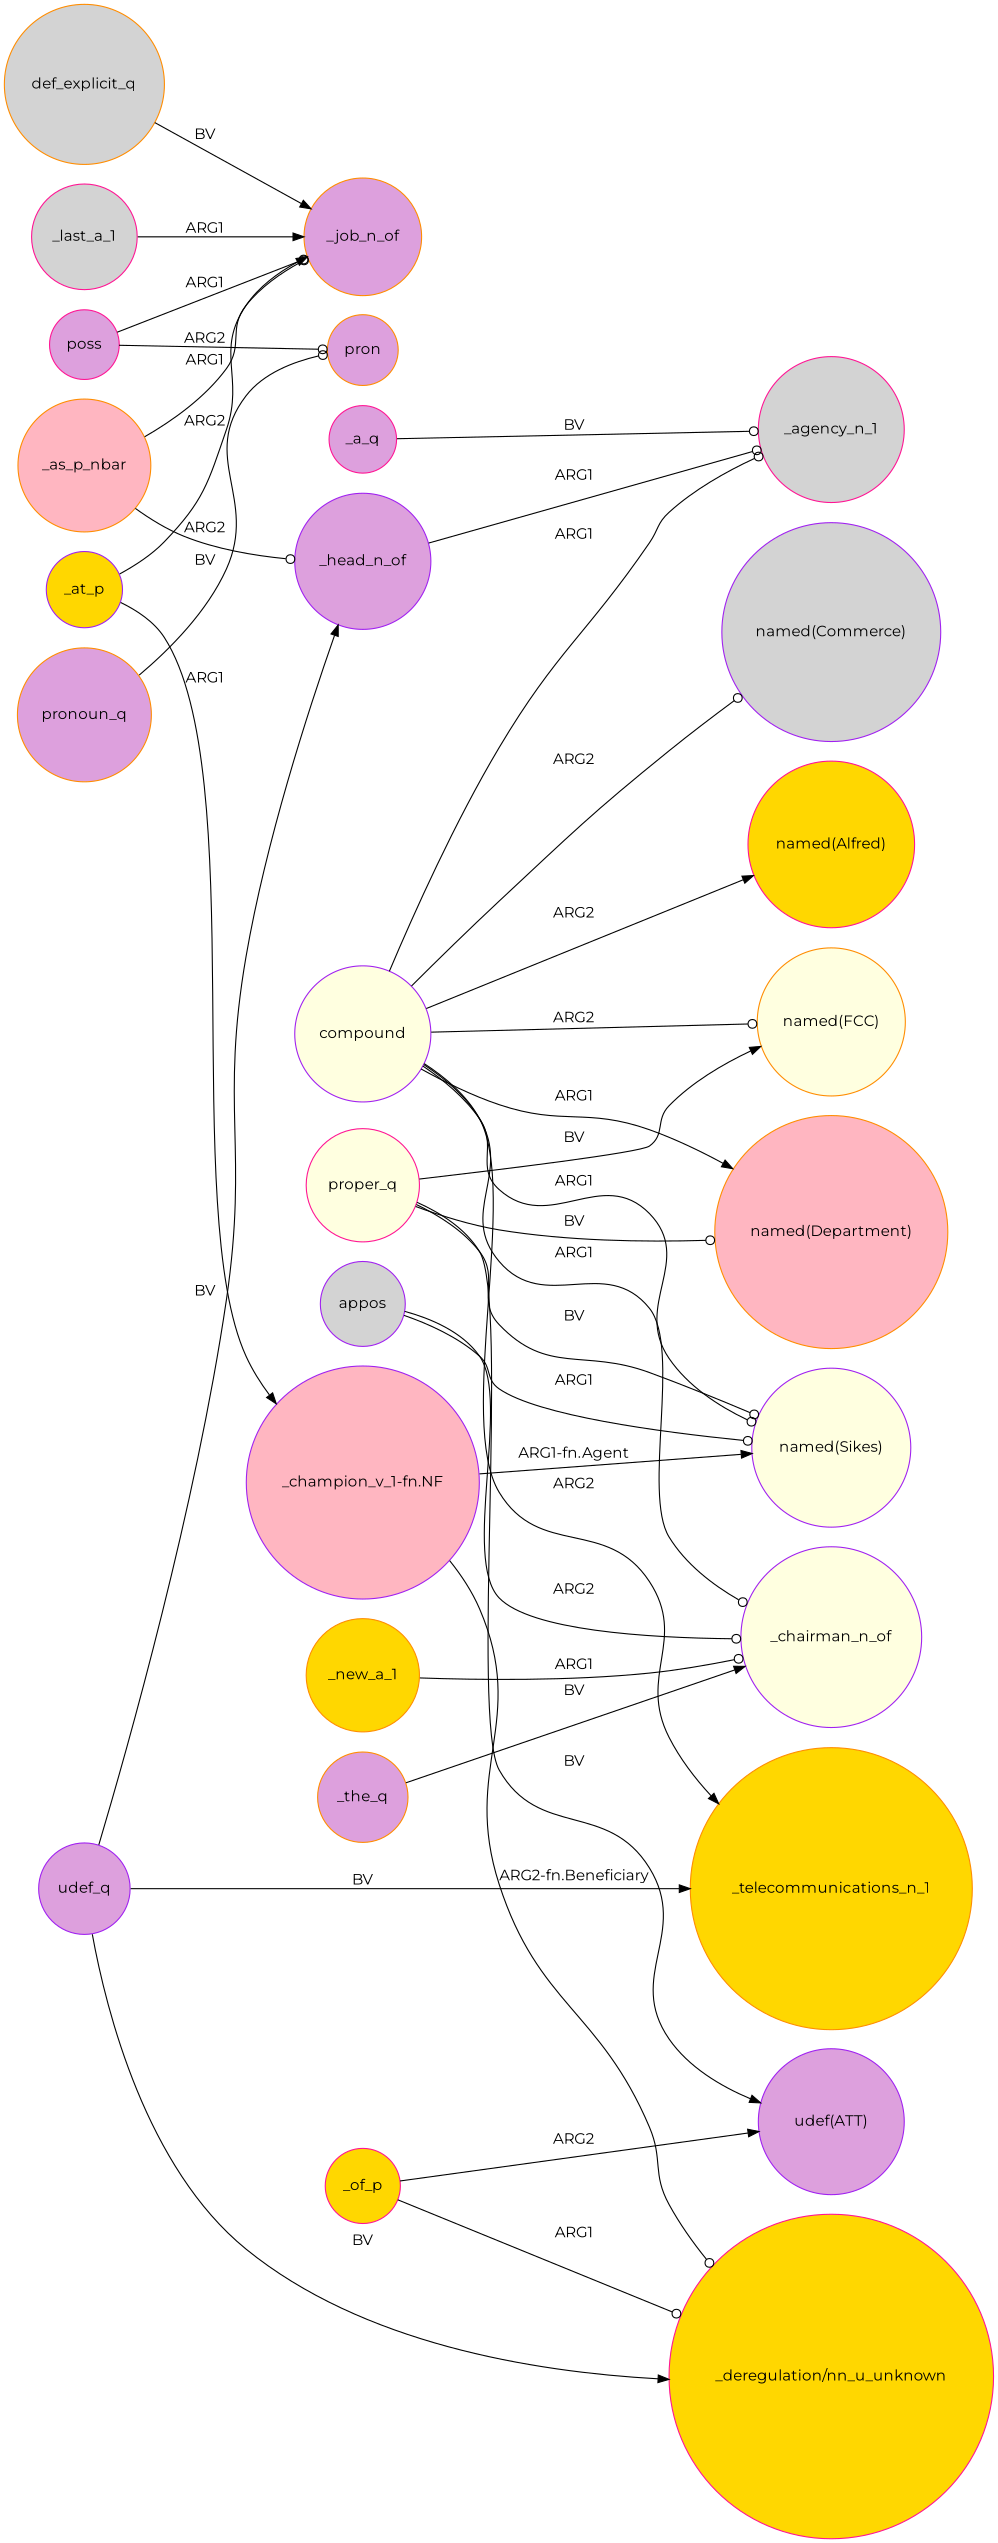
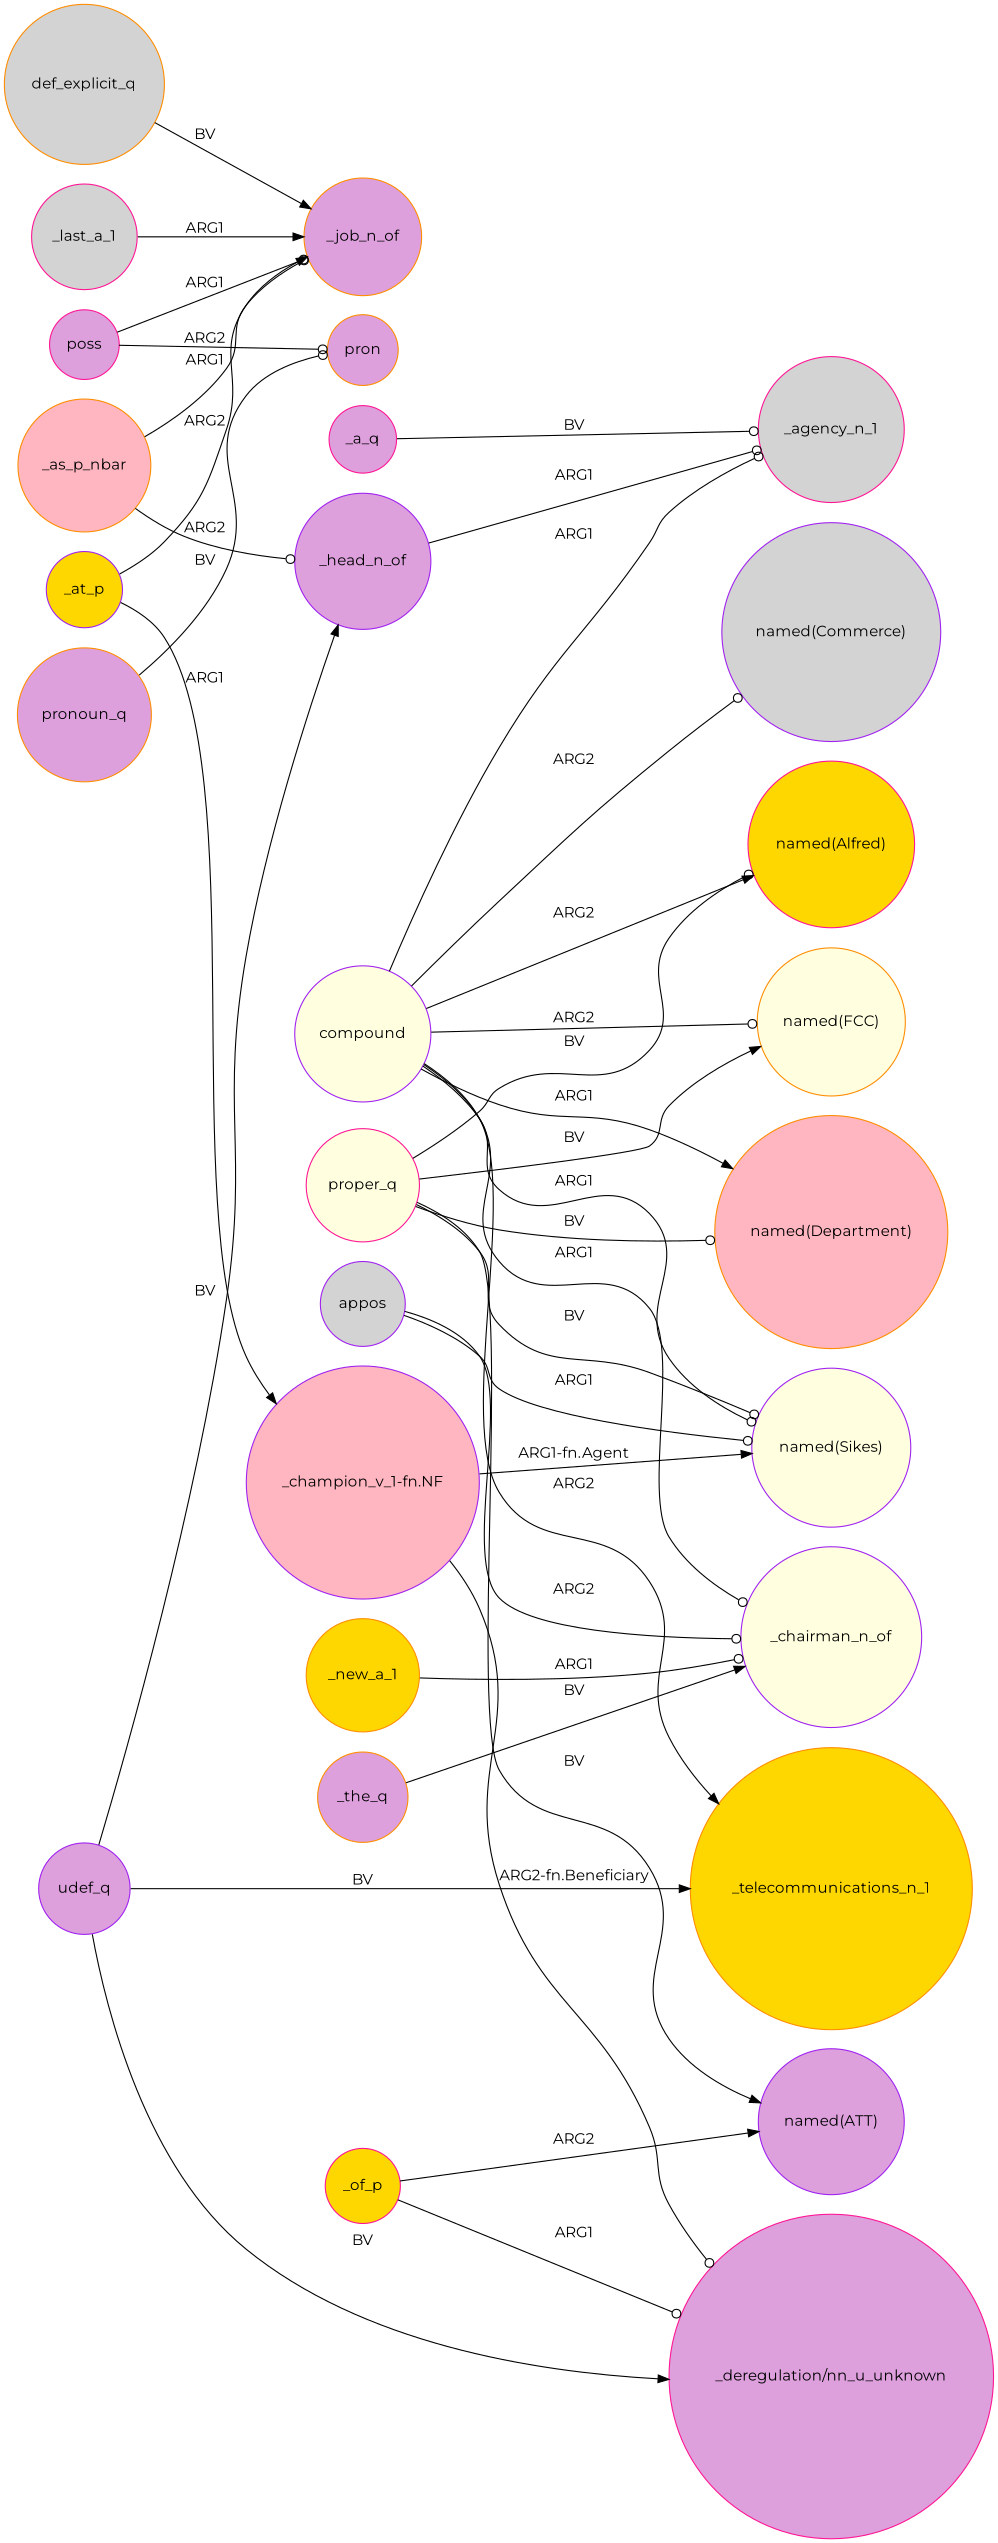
  digraph {
    fontname=Montserrat
    rankdir=LR
    node [color=purple fillcolor=plum fontname=Montserrat shape=circle style=filled]
    edge [arrowhead=odot fontname=Montserrat]
    compound [fillcolor=lightyellow]
    _agency_n_1 [color=deeppink fillcolor=lightgrey]
    _chairman_n_of [fillcolor=lightyellow]
    "named(FCC)" [color=darkorange fillcolor=lightyellow]
    "named(Sikes)" [fillcolor=lightyellow]
    "named(Alfred)" [color=deeppink fillcolor=gold]
    _telecommunications_n_1 [color=darkorange fillcolor=gold]
    "named(Commerce)" [fillcolor=lightgrey]
    "named(Department)" [color=darkorange fillcolor=lightpink]
    poss [color=deeppink]
    pron [color=darkorange]
    _job_n_of [color=darkorange]
    proper_q [color=deeppink fillcolor=lightyellow]
-   "named(ATT)" [label="udef(ATT)"]
+   "named(ATT)"
    _as_p_nbar [color=darkorange fillcolor=lightpink]
    _head_n_of
    "_champion_v_1-fn.NF" [fillcolor=lightpink]
-   "_deregulation/nn_u_unknown" [color=deeppink fillcolor=gold]
+   "_deregulation/nn_u_unknown" [color=deeppink]
    _of_p [color=deeppink fillcolor=gold]
    _at_p [fillcolor=gold]
    udef_q
    pronoun_q [color=darkorange]
    appos [fillcolor=lightgrey]
    _last_a_1 [color=deeppink fillcolor=lightgrey]
    _the_q [color=darkorange]
    def_explicit_q [color=darkorange fillcolor=lightgrey]
    _new_a_1 [color=darkorange fillcolor=gold]
    _a_q [color=deeppink]
    compound -> _agency_n_1 [label=ARG1]
    compound -> _chairman_n_of [label=ARG1]
    compound -> "named(FCC)" [label=ARG2]
    compound -> "named(Sikes)" [label=ARG1]
    compound -> "named(Alfred)" [arrowhead=normal label=ARG2]
    compound -> _telecommunications_n_1 [arrowhead=normal label=ARG2]
    compound -> "named(Commerce)" [label=ARG2]
    compound -> "named(Department)" [arrowhead=normal label=ARG1]
    poss -> pron [label=ARG2]
    poss -> _job_n_of [label=ARG1]
    proper_q -> "named(FCC)" [arrowhead=normal label=BV]
    proper_q -> "named(Sikes)" [label=BV]
+   proper_q -> "named(Alfred)" [label=BV]
    proper_q -> "named(Department)" [label=BV]
    proper_q -> "named(ATT)" [arrowhead=normal label=BV]
    _as_p_nbar -> _job_n_of [label=ARG1]
    _as_p_nbar -> _head_n_of [label=ARG2]
    _head_n_of -> _agency_n_1 [label=ARG1]
    "_champion_v_1-fn.NF" -> "named(Sikes)" [arrowhead=normal label="ARG1-fn.Agent"]
    "_champion_v_1-fn.NF" -> "_deregulation/nn_u_unknown" [label="ARG2-fn.Beneficiary"]
    _of_p -> "named(ATT)" [arrowhead=normal label=ARG2]
    _of_p -> "_deregulation/nn_u_unknown" [label=ARG1]
    _at_p -> _job_n_of [arrowhead=normal label=ARG2]
    _at_p -> "_champion_v_1-fn.NF" [arrowhead=normal label=ARG1]
    udef_q -> _telecommunications_n_1 [arrowhead=normal label=BV]
    udef_q -> _head_n_of [arrowhead=normal label=BV]
    udef_q -> "_deregulation/nn_u_unknown" [arrowhead=normal label=BV]
    pronoun_q -> pron [label=BV]
    appos -> _chairman_n_of [label=ARG2]
    appos -> "named(Sikes)" [label=ARG1]
    _last_a_1 -> _job_n_of [arrowhead=normal label=ARG1]
    _the_q -> _chairman_n_of [arrowhead=normal label=BV]
    def_explicit_q -> _job_n_of [arrowhead=normal label=BV]
    _new_a_1 -> _chairman_n_of [label=ARG1]
    _a_q -> _agency_n_1 [label=BV]
  }
